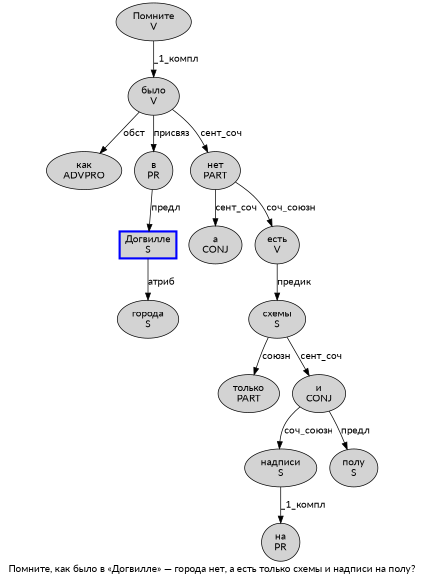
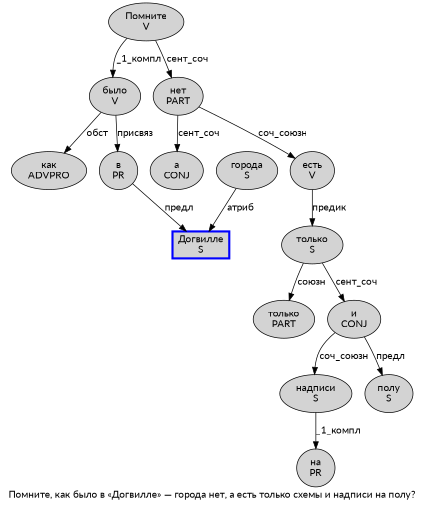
  digraph {
    fontname=Lato
    label="Помните, как было в «Догвилле» — города нет, а есть только схемы и надписи на полу?"
    node [fillcolor=lightgray fontname=Lato penwidth=1 shape=ellipse style=filled]
    edge [fontname=Lato]
    n1 [label="Помните\nV"]
    n2 [label="было\nV"]
    n3 [label="как\nADVPRO"]
    n4 [label="в\nPR"]
    n5 [label="нет\nPART"]
    n6 [color=blue label="Догвилле\nS" penwidth=3 shape=box]
    n7 [label="а\nCONJ"]
    n8 [label="есть\nV"]
    n9 [label="города\nS"]
-   n10 [label="схемы\nS"]
+   n10 [label="только\nS"]
    n11 [label="только\nPART"]
    n12 [label="и\nCONJ"]
    n13 [label="надписи\nS"]
    n14 [label="полу\nS"]
    n15 [label="на\nPR"]
    n1 -> n2 [label="_1_компл"]
    n2 -> n3 [label="обст"]
    n2 -> n4 [label="присвяз"]
-   n2 -> n5 [label="сент_соч"]
+   n1 -> n5 [label="сент_соч"]
    n4 -> n6 [label="предл"]
    n5 -> n7 [label="сент_соч"]
    n5 -> n8 [label="соч_союзн"]
-   n6 -> n9 [label="атриб"]
+   n9 -> n6 [label="атриб"]
    n8 -> n10 [label="предик"]
    n10 -> n11 [label="союзн"]
    n10 -> n12 [label="сент_соч"]
    n12 -> n13 [label="соч_союзн"]
    n12 -> n14 [label="предл"]
    n13 -> n15 [label="_1_компл"]
  }
